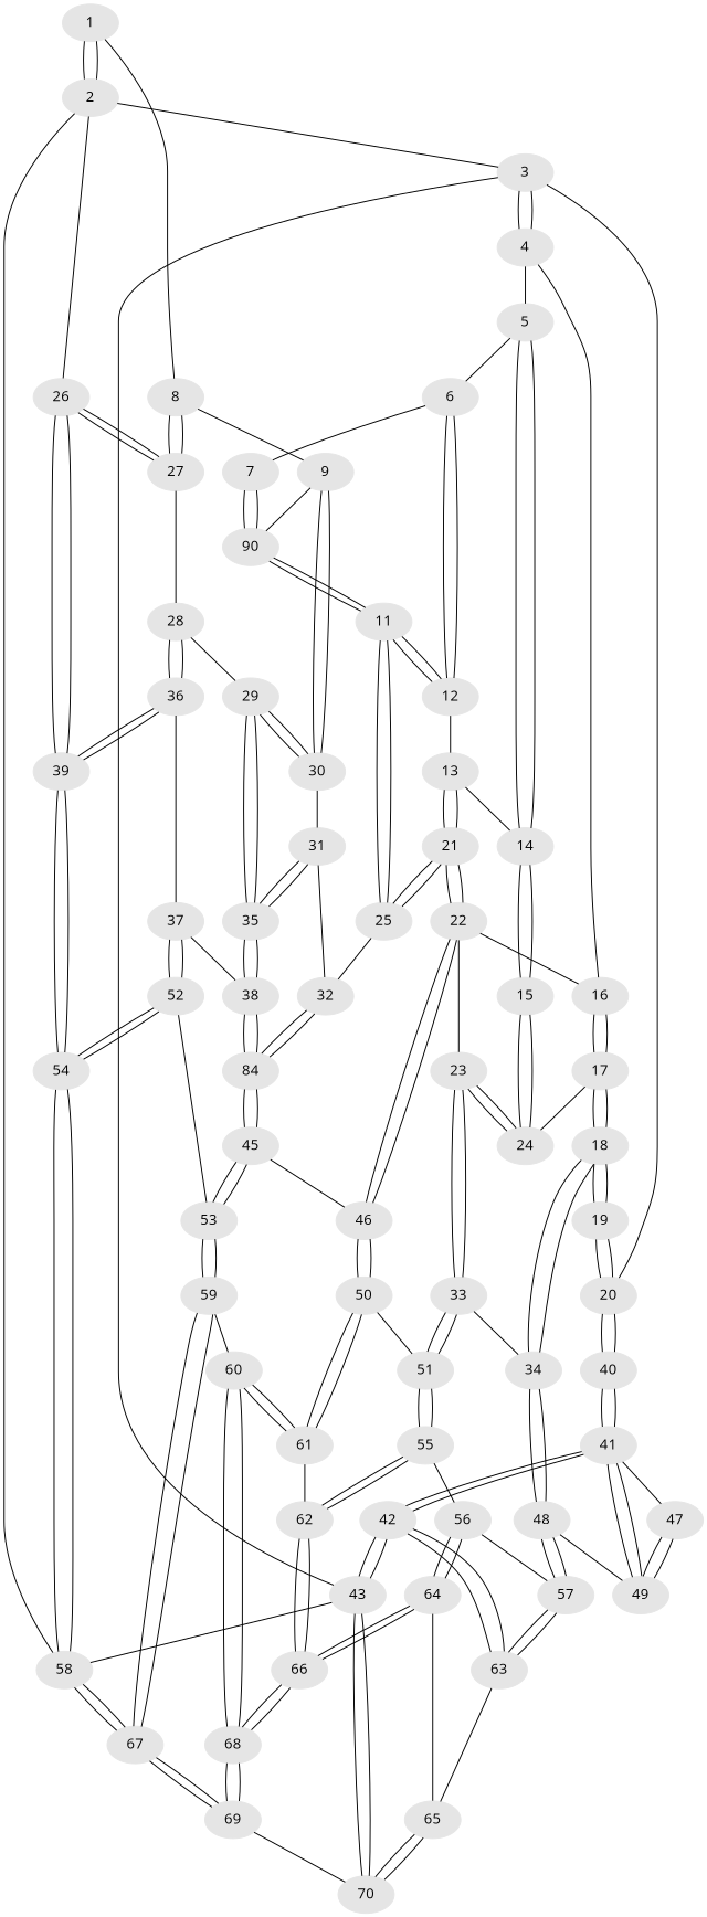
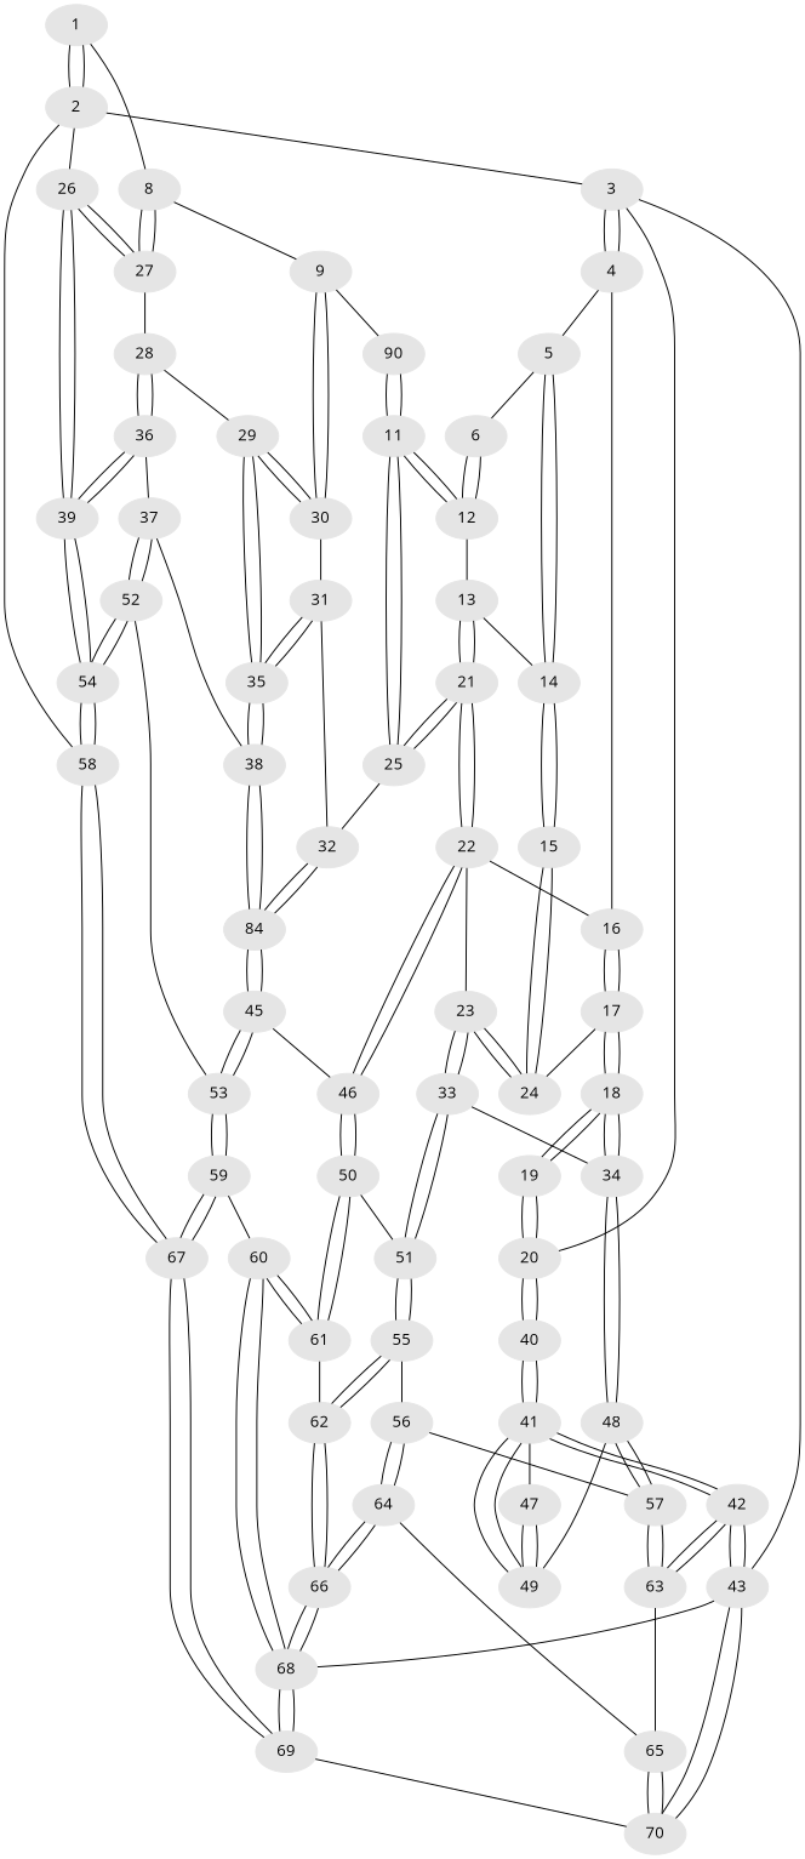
  graph {
    fontname="Open Sans"
    node [color=gray90 fontname="Open Sans" style=filled]
    edge [fontname="Open Sans"]
    1
    2
    8
    3
    26
    58
    9
    27
    4
    20
    43
    39
    67
    5
    16
    40
    70
    6
    14
    17
-   7
    12
    15
    n24 [label=90]
    13
    11
    30
    28
    31
    25
    32
    21
    22
    24
    18
    19
    34
    48
    41
    23
    46
    33
    50
    51
    n45 [label=84]
    54
    29
    36
    35
    37
    38
    45
    55
    49
    57
    52
    53
    47
    42
    63
    65
    59
    61
    62
    56
    60
    64
    66
    69
    68
    1 -- 2
    1 -- 2
    1 -- 8
    2 -- 3
    2 -- 26
    2 -- 58
    8 -- 9
    8 -- 27
    8 -- 27
    3 -- 4
    3 -- 4
    3 -- 20
    3 -- 43
    26 -- 27
    26 -- 27
    26 -- 39
    26 -- 39
    58 -- 67
    58 -- 67
    9 -- n24
    9 -- 30
    9 -- 30
    27 -- 28
    4 -- 5
    4 -- 16
    20 -- 40
    20 -- 40
-   43 -- 58
+   43 -- 68
    43 -- 70
    43 -- 70
    39 -- 54
    39 -- 54
    67 -- 69
    67 -- 69
    5 -- 6
    5 -- 14
    5 -- 14
    16 -- 17
    16 -- 17
    40 -- 41
    40 -- 41
-   6 -- 7
    6 -- 12
    6 -- 12
    14 -- 15
    14 -- 15
    17 -- 24
    17 -- 18
    17 -- 18
-   7 -- n24
-   7 -- n24
    12 -- 13
    15 -- 24
    15 -- 24
    n24 -- 11
    n24 -- 11
    13 -- 14
    13 -- 21
    13 -- 21
    11 -- 12
    11 -- 12
    11 -- 25
    11 -- 25
    30 -- 31
    28 -- 29
    28 -- 36
    28 -- 36
    31 -- 32
    31 -- 35
    31 -- 35
    25 -- 32
    32 -- n45
    32 -- n45
    21 -- 25
    21 -- 25
    21 -- 22
    21 -- 22
    22 -- 16
    22 -- 23
    22 -- 46
    22 -- 46
    18 -- 19
    18 -- 19
    18 -- 34
    18 -- 34
    19 -- 20
    19 -- 20
    34 -- 48
    34 -- 48
    48 -- 49
    48 -- 57
    48 -- 57
    41 -- 49
    41 -- 49
    41 -- 47
    41 -- 42
    41 -- 42
    23 -- 24
    23 -- 24
    23 -- 33
    23 -- 33
    46 -- 50
    46 -- 50
    33 -- 34
    33 -- 51
    33 -- 51
    50 -- 51
    50 -- 61
    50 -- 61
    51 -- 55
    51 -- 55
    n45 -- 45
    n45 -- 45
    54 -- 58
    54 -- 58
    29 -- 30
    29 -- 30
    29 -- 35
    29 -- 35
    36 -- 39
    36 -- 39
    36 -- 37
    35 -- 38
    35 -- 38
    37 -- 38
    37 -- 52
    37 -- 52
    38 -- n45
    38 -- n45
    45 -- 46
    45 -- 53
    45 -- 53
    55 -- 62
    55 -- 62
    55 -- 56
    57 -- 63
    57 -- 63
    52 -- 54
    52 -- 54
    52 -- 53
    53 -- 59
    53 -- 59
    47 -- 49
    47 -- 49
    42 -- 43
    42 -- 43
    42 -- 63
    42 -- 63
    63 -- 65
    65 -- 70
    65 -- 70
    59 -- 67
    59 -- 67
    59 -- 60
    61 -- 62
    62 -- 66
    62 -- 66
    56 -- 57
    56 -- 64
    56 -- 64
    60 -- 61
    60 -- 61
    60 -- 68
    60 -- 68
    64 -- 65
    64 -- 66
    64 -- 66
    66 -- 68
    66 -- 68
    69 -- 70
    68 -- 69
    68 -- 69
  }
